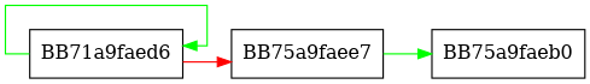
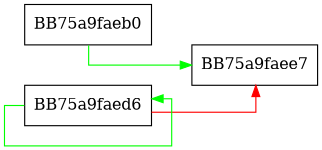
  digraph {
    rankdir=LR
    splines=ortho
    node [shape=box]
    edge [color=green]
    BB75a9faeb0
    BB75a9faee7
-   BB75a9faed6 [label=BB71a9faed6]
-   BB75a9faee7 -> BB75a9faeb0
+   BB75a9faed6
+   BB75a9faeb0 -> BB75a9faee7
    BB75a9faed6 -> BB75a9faee7 [color=red]
    BB75a9faed6 -> BB75a9faed6
  }
